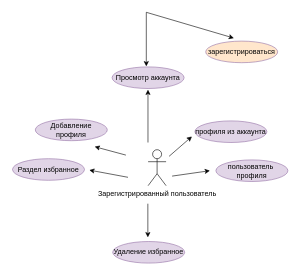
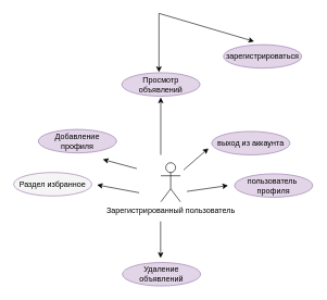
  <mxCell id="0" />
  <mxCell id="1" parent="0" />
- <mxCell id="2" value="зарегистрироваться" style="ellipse;whiteSpace=wrap;html=1;fillColor=#ffe6cc;strokeColor=#9673a6;" parent="1" vertex="1"><mxGeometry x="342" y="68" width="120" height="36" as="geometry" /></mxCell>
- <mxCell id="3" value="Просмотр аккаунта" style="ellipse;whiteSpace=wrap;html=1;fillColor=#e1d5e7;strokeColor=#9673a6;" parent="1" vertex="1"><mxGeometry x="186" y="111" width="120" height="36" as="geometry" /></mxCell>
+ <mxCell id="2" value="зарегистрироваться" style="ellipse;whiteSpace=wrap;html=1;fillColor=#e1d5e7;strokeColor=#9673a6;" parent="1" vertex="1"><mxGeometry x="342" y="68" width="120" height="36" as="geometry" /></mxCell>
+ <mxCell id="3" value="Просмотр объявлений" style="ellipse;whiteSpace=wrap;html=1;fillColor=#e1d5e7;strokeColor=#9673a6;" parent="1" vertex="1"><mxGeometry x="186" y="111" width="120" height="36" as="geometry" /></mxCell>
  <mxCell id="4" value="" style="endArrow=classic;html=1;rounded=0;" parent="1" edge="1"><mxGeometry width="50" height="50" relative="1" as="geometry"><mxPoint x="243" y="20" as="sourcePoint" /><mxPoint x="389" y="63" as="targetPoint" /></mxGeometry></mxCell>
  <mxCell id="5" value="Зарегистрированный пользователь" style="shape=umlActor;verticalLabelPosition=bottom;verticalAlign=top;html=1;outlineConnect=0;" parent="1" vertex="1"><mxGeometry x="246" y="249" width="30" height="60" as="geometry" /></mxCell>
- <mxCell id="6" value="профиля из аккаунта" style="ellipse;whiteSpace=wrap;html=1;fillColor=#e1d5e7;strokeColor=#9673a6;" parent="1" vertex="1"><mxGeometry x="324" y="201" width="120" height="36" as="geometry" /></mxCell>
+ <mxCell id="6" value="выход из аккаунта" style="ellipse;whiteSpace=wrap;html=1;fillColor=#e1d5e7;strokeColor=#9673a6;" parent="1" vertex="1"><mxGeometry x="324" y="201" width="120" height="36" as="geometry" /></mxCell>
  <mxCell id="7" value="пользователь&amp;nbsp;&lt;div&gt;профиля&lt;/div&gt;" style="ellipse;whiteSpace=wrap;html=1;fillColor=#e1d5e7;strokeColor=#9673a6;" parent="1" vertex="1"><mxGeometry x="359" y="266" width="120" height="36" as="geometry" /></mxCell>
  <mxCell id="8" value="" style="endArrow=classic;html=1;rounded=0;entryX=0.5;entryY=1;entryDx=0;entryDy=0;" parent="1" edge="1"><mxGeometry width="50" height="50" relative="1" as="geometry"><mxPoint x="245.8" y="237" as="sourcePoint" /><mxPoint x="245.8" y="149" as="targetPoint" /><Array as="points" /></mxGeometry></mxCell>
  <mxCell id="9" value="" style="endArrow=classic;html=1;rounded=0;" edge="1" parent="1"><mxGeometry width="50" height="50" relative="1" as="geometry"><mxPoint x="243" y="20" as="sourcePoint" /><mxPoint x="243" y="110" as="targetPoint" /></mxGeometry></mxCell>
  <mxCell id="10" value="" style="endArrow=classic;html=1;rounded=0;" edge="1" parent="1"><mxGeometry width="50" height="50" relative="1" as="geometry"><mxPoint x="281" y="260" as="sourcePoint" /><mxPoint x="319" y="227" as="targetPoint" /></mxGeometry></mxCell>
  <mxCell id="11" value="" style="endArrow=classic;html=1;rounded=0;" edge="1" parent="1"><mxGeometry width="50" height="50" relative="1" as="geometry"><mxPoint x="286" y="293" as="sourcePoint" /><mxPoint x="349" y="284" as="targetPoint" /></mxGeometry></mxCell>
  <mxCell id="12" value="Добавление профиля" style="ellipse;whiteSpace=wrap;html=1;fillColor=#e1d5e7;strokeColor=#9673a6;" vertex="1" parent="1"><mxGeometry x="58" y="198" width="120" height="36" as="geometry" /></mxCell>
  <mxCell id="13" value="" style="endArrow=classic;html=1;rounded=0;" edge="1" parent="1"><mxGeometry width="50" height="50" relative="1" as="geometry"><mxPoint x="209" y="258" as="sourcePoint" /><mxPoint x="157" y="244" as="targetPoint" /></mxGeometry></mxCell>
- <mxCell id="14" value="Раздел избранное" style="ellipse;whiteSpace=wrap;html=1;fillColor=#e1d5e7;strokeColor=#9673a6;" vertex="1" parent="1"><mxGeometry x="20" y="264" width="120" height="36" as="geometry" /></mxCell>
+ <mxCell id="14" value="Раздел избранное" style="ellipse;whiteSpace=wrap;html=1;fillColor=#f5f5f5;strokeColor=#9673a6;" vertex="1" parent="1"><mxGeometry x="20" y="264" width="120" height="36" as="geometry" /></mxCell>
  <mxCell id="15" value="" style="endArrow=classic;html=1;rounded=0;" edge="1" parent="1"><mxGeometry width="50" height="50" relative="1" as="geometry"><mxPoint x="212.5" y="295" as="sourcePoint" /><mxPoint x="148" y="283" as="targetPoint" /></mxGeometry></mxCell>
- <mxCell id="16" value="Удаление избранное" style="ellipse;whiteSpace=wrap;html=1;fillColor=#e1d5e7;strokeColor=#9673a6;" vertex="1" parent="1"><mxGeometry x="187" y="402" width="120" height="36" as="geometry" /></mxCell>
+ <mxCell id="16" value="Удаление объявлений" style="ellipse;whiteSpace=wrap;html=1;fillColor=#e1d5e7;strokeColor=#9673a6;" vertex="1" parent="1"><mxGeometry x="187" y="402" width="120" height="36" as="geometry" /></mxCell>
  <mxCell id="17" value="" style="endArrow=classic;html=1;rounded=0;" edge="1" parent="1"><mxGeometry width="50" height="50" relative="1" as="geometry"><mxPoint x="245.58" y="339" as="sourcePoint" /><mxPoint x="245.58" y="395" as="targetPoint" /></mxGeometry></mxCell>
